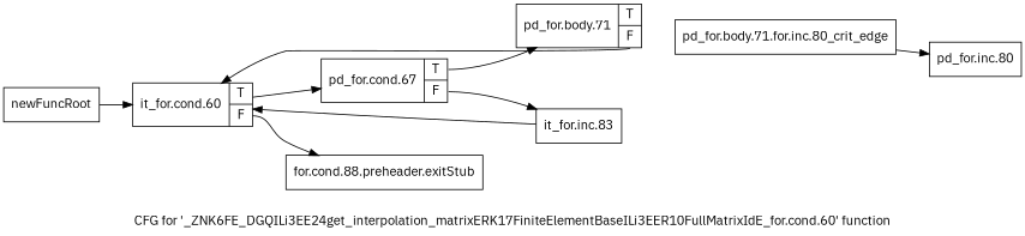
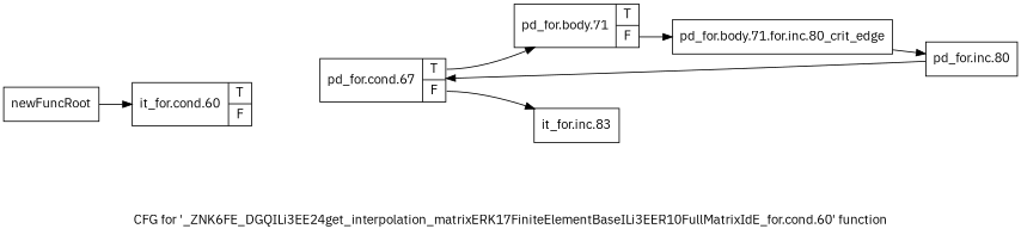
  digraph {
    fontname="IBM Plex Sans"
    label="CFG for '_ZNK6FE_DGQILi3EE24get_interpolation_matrixERK17FiniteElementBaseILi3EER10FullMatrixIdE_for.cond.60' function"
    rankdir=LR
    node [fontname="IBM Plex Sans" shape=record]
    edge [fontname="IBM Plex Sans"]
    n1 [label="{newFuncRoot}"]
    n2 [label="{it_for.cond.60|{<s0>T|<s1>F}}"]
-   n3 [label="{for.cond.88.preheader.exitStub}"]
    n4 [label="{pd_for.cond.67|{<s0>T|<s1>F}}"]
    n5 [label="{pd_for.body.71|{<s0>T|<s1>F}}"]
    n6 [label="{it_for.inc.83}"]
    n7 [label="{pd_for.body.71.for.inc.80_crit_edge}"]
    n8 [label="{pd_for.inc.80}"]
    n1 -> n2
-   n2 -> n3 [tailport=s1]
    n4 -> n5 [tailport=s0]
    n4 -> n6 [tailport=s1]
-   n5 -> n2 [tailport=s1]
-   n6 -> n2
+   n5 -> n7 [tailport=s1]
    n7 -> n8
-   n2 -> n4
+   n8 -> n4
  }
